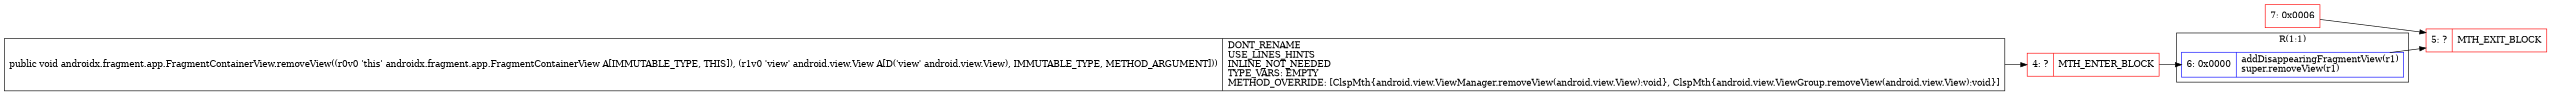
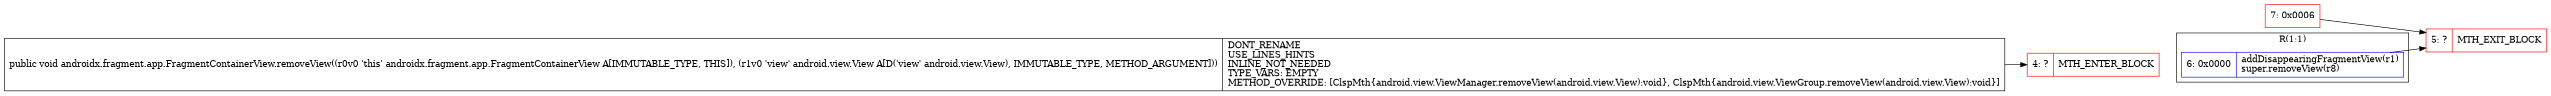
  digraph {
    rankdir=LR
    node [color=red shape=record]
-   n1 [color=blue label="{6\:\ 0x0000|addDisappearingFragmentView(r1)\lsuper.removeView(r1)\l}"]
+   n1 [color=blue label="{6\:\ 0x0000|addDisappearingFragmentView(r1)\lsuper.removeView(r8)\l}"]
    n2 [label="{5\:\ ?|MTH_EXIT_BLOCK\l}"]
    n3 [label="{7\:\ 0x0006}"]
    n4 [label="{4\:\ ?|MTH_ENTER_BLOCK\l}"]
    n5 [label="{public void androidx.fragment.app.FragmentContainerView.removeView((r0v0 'this' androidx.fragment.app.FragmentContainerView A[IMMUTABLE_TYPE, THIS]), (r1v0 'view' android.view.View A[D('view' android.view.View), IMMUTABLE_TYPE, METHOD_ARGUMENT]))  | DONT_RENAME\lUSE_LINES_HINTS\lINLINE_NOT_NEEDED\lTYPE_VARS: EMPTY\lMETHOD_OVERRIDE: [ClspMth\{android.view.ViewManager.removeView(android.view.View):void\}, ClspMth\{android.view.ViewGroup.removeView(android.view.View):void\}]\l}" color=""]
    subgraph cluster_1 {
      label="R(1:1)"
      n1
    }
    n1 -> n2
    n3 -> n2
-   n4 -> n1
    n5 -> n4
  }
